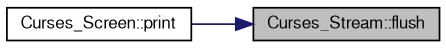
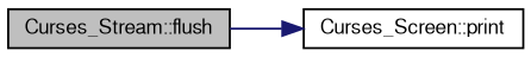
  digraph {
    rankdir=LR
    node [color=black fontname=FreeSans fontsize=10 shape=record]
    n1 [fillcolor=grey75 fontcolor=black height=0.2 label="Curses_Stream::flush" style=filled width=0.4]
    n2 [height=0.2 label="Curses_Screen::print" width=0.4]
-   n2 -> n1 [color=midnightblue fontname=FreeSans fontsize=10 labelfontname=FreeSans labelfontsize=10 style=solid]
+   n1 -> n2 [color=midnightblue fontname=FreeSans fontsize=10 labelfontname=FreeSans labelfontsize=10 style=solid]
  }
